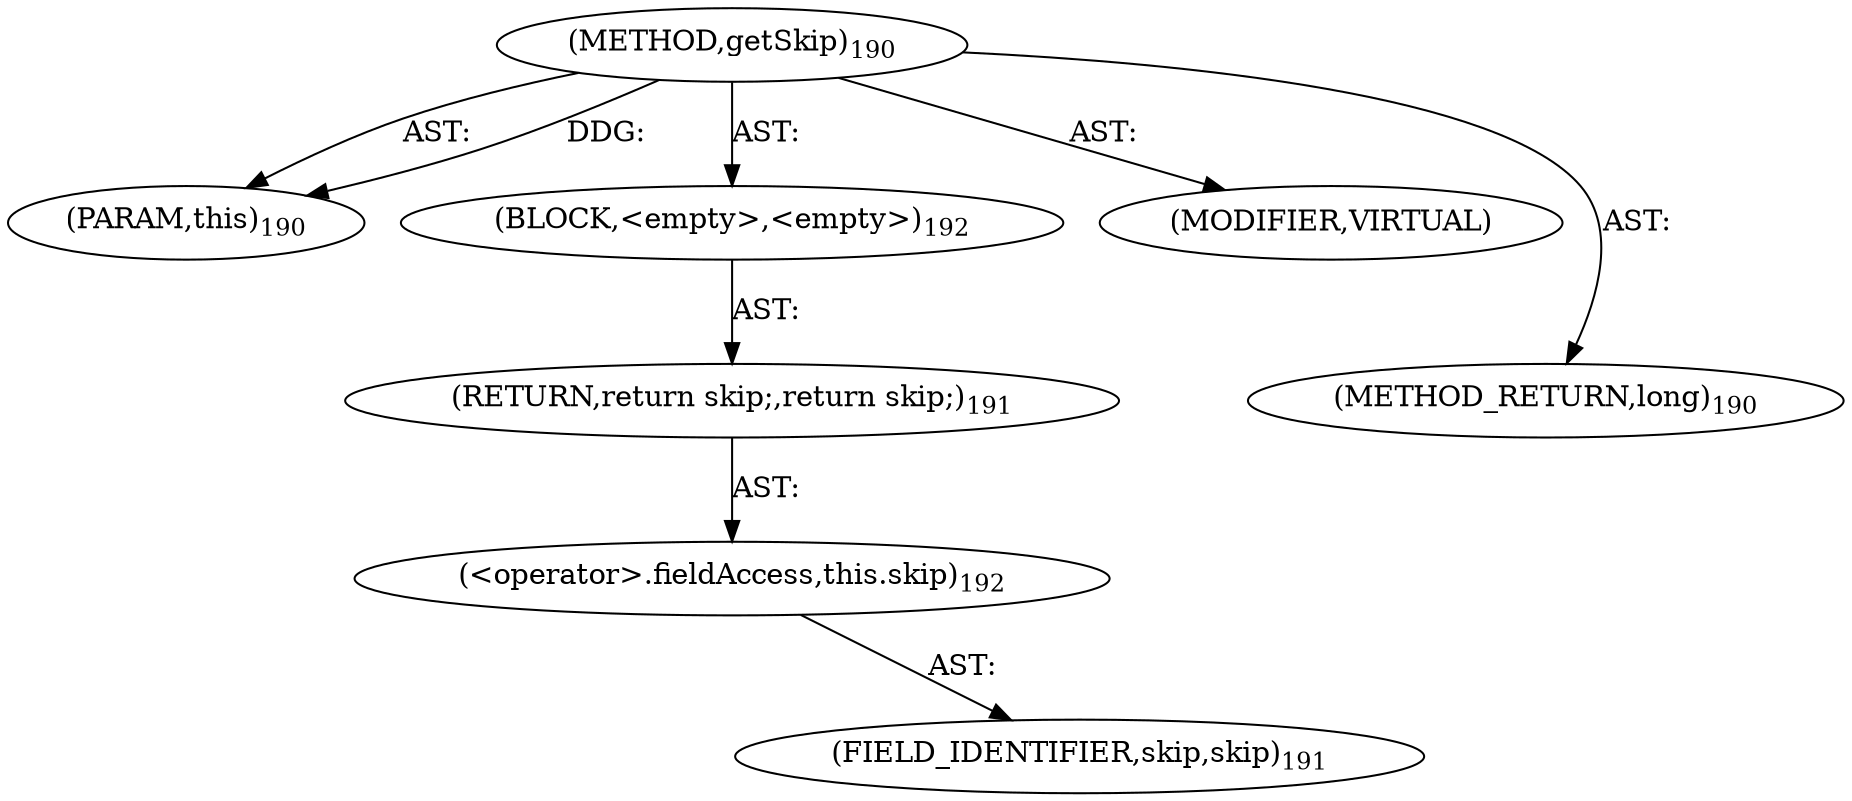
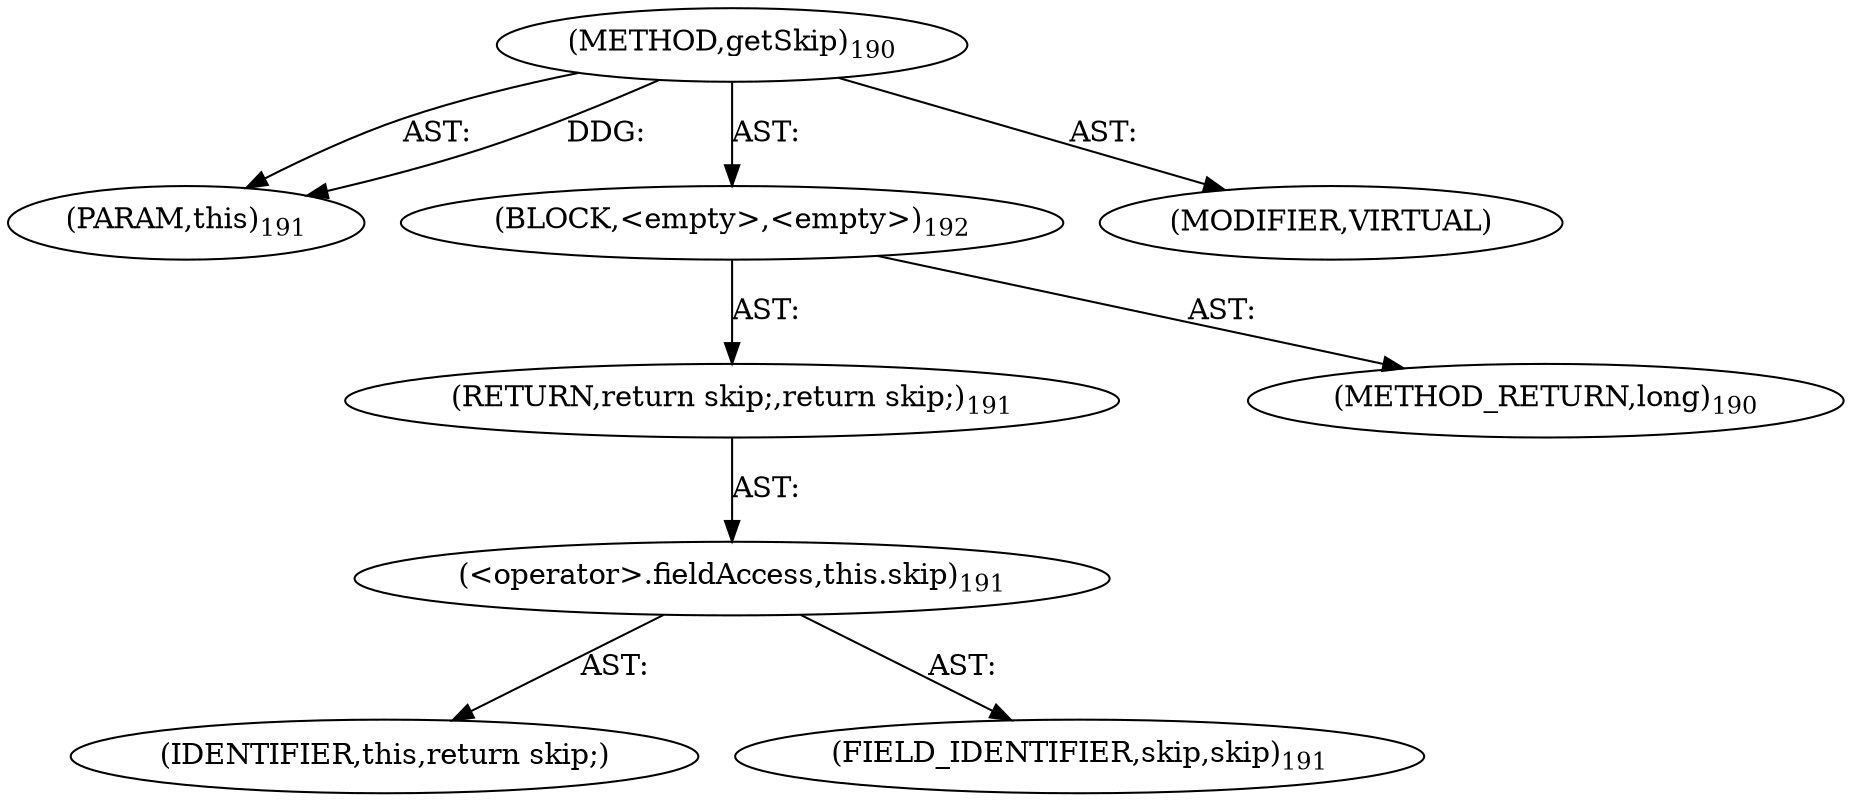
  digraph {
    n1 [label=<(METHOD,getSkip)<SUB>190</SUB>>]
-   n2 [label=<(PARAM,this)<SUB>190</SUB>>]
+   n2 [label=<(PARAM,this)<SUB>191</SUB>>]
    n3 [label=<(BLOCK,&lt;empty&gt;,&lt;empty&gt;)<SUB>192</SUB>>]
    n4 [label=<(MODIFIER,VIRTUAL)>]
    n5 [label=<(METHOD_RETURN,long)<SUB>190</SUB>>]
    n6 [label=<(RETURN,return skip;,return skip;)<SUB>191</SUB>>]
-   n7 [label=<(&lt;operator&gt;.fieldAccess,this.skip)<SUB>192</SUB>>]
+   n7 [label=<(&lt;operator&gt;.fieldAccess,this.skip)<SUB>191</SUB>>]
+   n8 [label=<(IDENTIFIER,this,return skip;)>]
    n9 [label=<(FIELD_IDENTIFIER,skip,skip)<SUB>191</SUB>>]
    n1 -> n2 [label="AST: "]
    n1 -> n2 [label="DDG: "]
    n1 -> n3 [label="AST: "]
    n1 -> n4 [label="AST: "]
-   n1 -> n5 [label="AST: "]
+   n3 -> n5 [label="AST: "]
    n3 -> n6 [label="AST: "]
    n6 -> n7 [label="AST: "]
+   n7 -> n8 [label="AST: "]
    n7 -> n9 [label="AST: "]
  }
